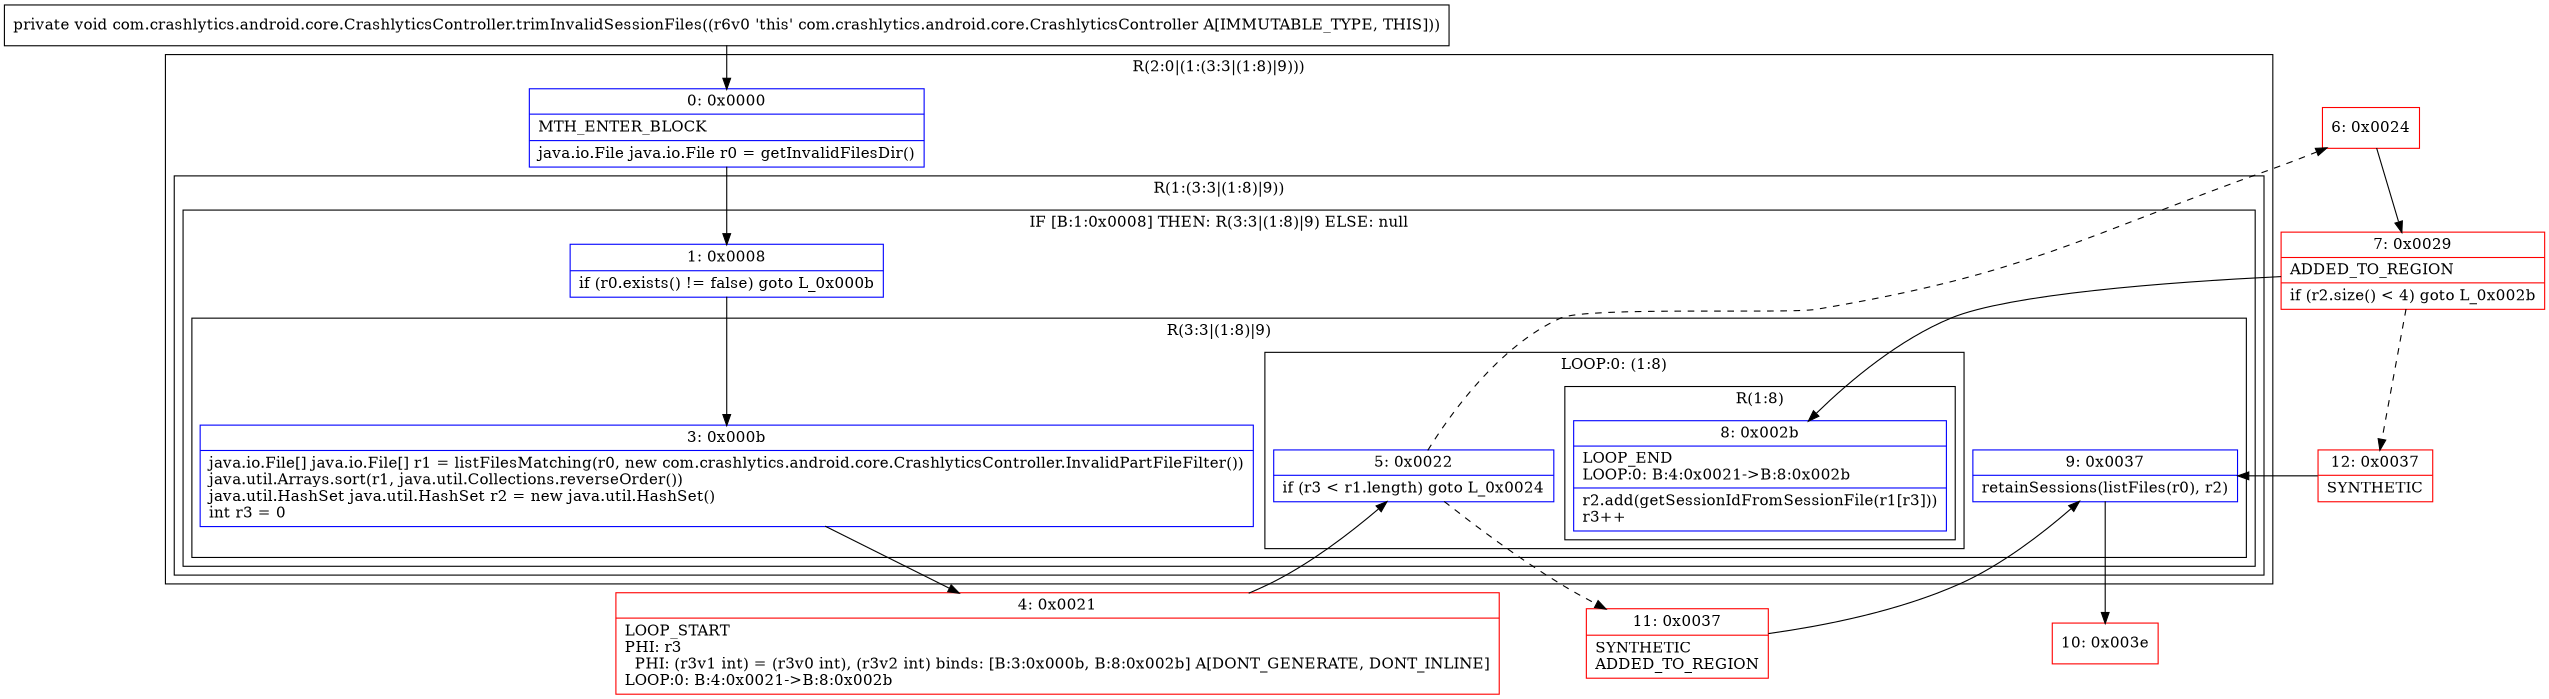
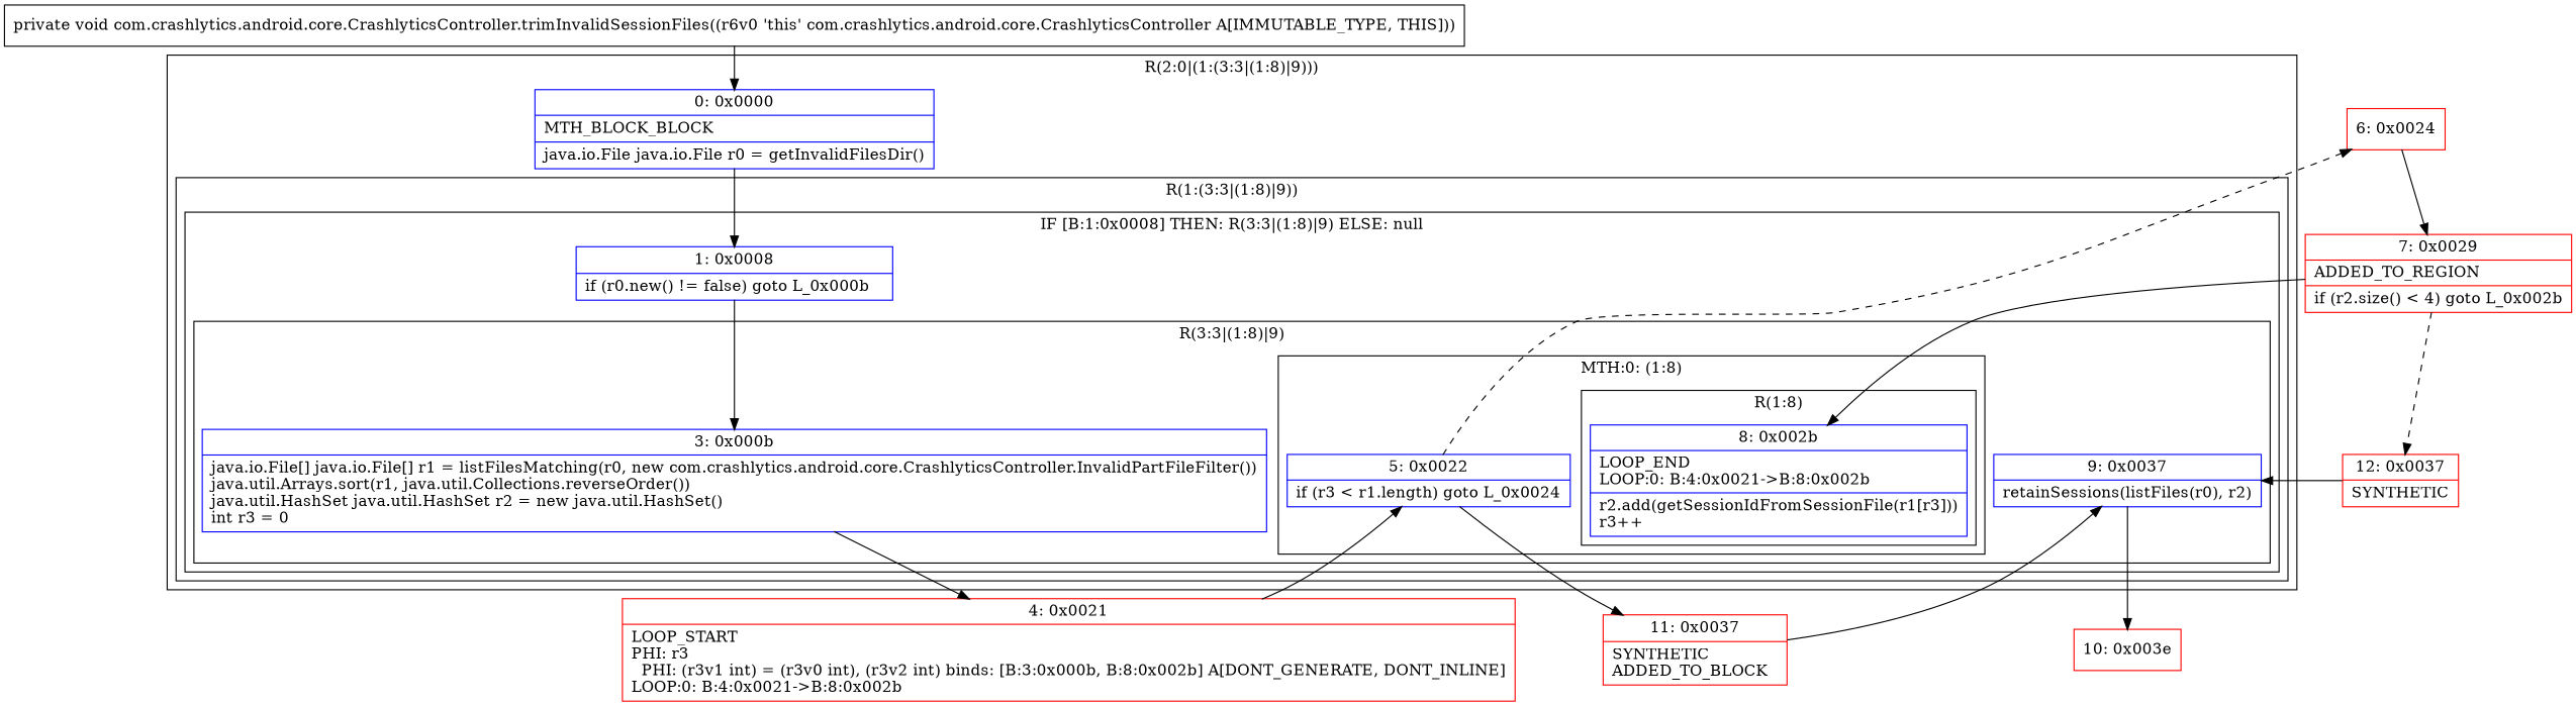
  digraph {
    node [color=blue shape=record]
    n1 [label="{8\:\ 0x002b|LOOP_END\lLOOP:0: B:4:0x0021\-\>B:8:0x002b\l|r2.add(getSessionIdFromSessionFile(r1[r3]))\lr3++\l}"]
    n2 [label="{5\:\ 0x0022|if (r3 \< r1.length) goto L_0x0024\l}"]
    n3 [label="{3\:\ 0x000b|java.io.File[] java.io.File[] r1 = listFilesMatching(r0, new com.crashlytics.android.core.CrashlyticsController.InvalidPartFileFilter())\ljava.util.Arrays.sort(r1, java.util.Collections.reverseOrder())\ljava.util.HashSet java.util.HashSet r2 = new java.util.HashSet()\lint r3 = 0\l}"]
    n4 [label="{9\:\ 0x0037|retainSessions(listFiles(r0), r2)\l}"]
-   n5 [label="{1\:\ 0x0008|if (r0.exists() != false) goto L_0x000b\l}"]
-   n6 [label="{0\:\ 0x0000|MTH_ENTER_BLOCK\l|java.io.File java.io.File r0 = getInvalidFilesDir()\l}"]
+   n5 [label="{1\:\ 0x0008|if (r0.new() != false) goto L_0x000b\l}"]
+   n6 [label="{0\:\ 0x0000|MTH_BLOCK_BLOCK\l|java.io.File java.io.File r0 = getInvalidFilesDir()\l}"]
    n7 [color=red label="{6\:\ 0x0024}"]
-   n8 [color=red label="{11\:\ 0x0037|SYNTHETIC\lADDED_TO_REGION\l}"]
+   n8 [color=red label="{11\:\ 0x0037|SYNTHETIC\lADDED_TO_BLOCK\l}"]
    n9 [color=red label="{4\:\ 0x0021|LOOP_START\lPHI: r3 \l  PHI: (r3v1 int) = (r3v0 int), (r3v2 int) binds: [B:3:0x000b, B:8:0x002b] A[DONT_GENERATE, DONT_INLINE]\lLOOP:0: B:4:0x0021\-\>B:8:0x002b\l}"]
    n10 [color=red label="{10\:\ 0x003e}"]
    n11 [color=red label="{7\:\ 0x0029|ADDED_TO_REGION\l|if (r2.size() \< 4) goto L_0x002b\l}"]
    n12 [color=red label="{12\:\ 0x0037|SYNTHETIC\l}"]
    n13 [label="{private void com.crashlytics.android.core.CrashlyticsController.trimInvalidSessionFiles((r6v0 'this' com.crashlytics.android.core.CrashlyticsController A[IMMUTABLE_TYPE, THIS])) }" color=""]
    subgraph cluster_1 {
      label="R(2:0|(1:(3:3|(1:8)|9)))"
      n6
      subgraph cluster_2 {
        label="R(1:(3:3|(1:8)|9))"
        subgraph cluster_3 {
          label="IF [B:1:0x0008] THEN: R(3:3|(1:8)|9) ELSE: null"
          n5
          subgraph cluster_4 {
            label="R(3:3|(1:8)|9)"
            n3
            n4
            subgraph cluster_5 {
-             label="LOOP:0: (1:8)"
+             label="MTH:0: (1:8)"
              n2
              subgraph cluster_6 {
                label="R(1:8)"
                n1
              }
            }
          }
        }
      }
    }
    n2 -> n7 [style=dashed]
-   n2 -> n8 [style=dashed]
+   n2 -> n8 [style=solid]
    n3 -> n9
    n4 -> n10
    n5 -> n3
    n6 -> n5
    n7 -> n11
    n8 -> n4
    n9 -> n2
    n11 -> n1
    n11 -> n12 [style=dashed]
    n12 -> n4
    n13 -> n6
  }
